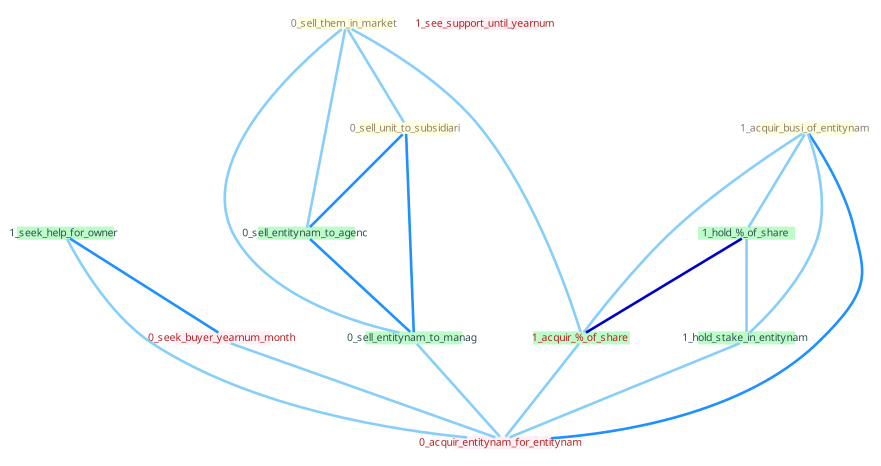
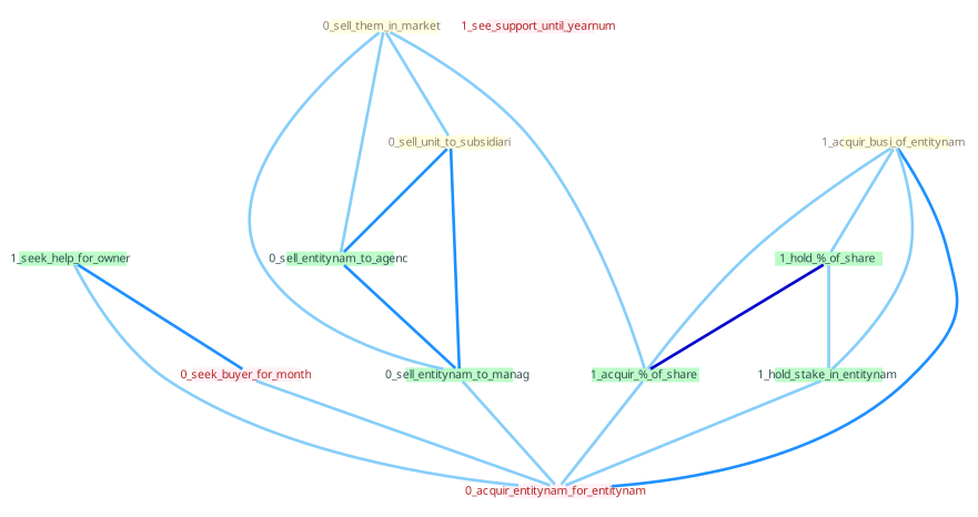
  graph {
    fontname="Noto Sans"
    node [color="#BDFCC9" fixedsize=true fontcolor="#2f4f4f" fontname="Noto Sans" fontsize=4 shape=polygon style=filled]
    edge [color="#87cefa" fontname="Noto Sans" w=1]
    "0_sell_them_in_market " [color="#ffffe0" fontcolor="#8b7d6b" height=.06 width=.5]
    "1_acquir_busi_of_entitynam " [color="#ffffe0" fontcolor="#8b7d6b" height=.06 width=.5]
    "0_sell_unit_to_subsidiari " [color="#ffffe0" fontcolor="#8b7d6b" height=.06 width=.5]
-   "0_seek_buyer_for_month " [color="#fff0f5" fontcolor="#b22222" height=.06 width=.5 label="0_seek_buyer_yearnum_month"]
+   "0_seek_buyer_for_month " [color="#fff0f5" fontcolor="#b22222" height=.06 width=.5]
    "1_see_support_until_yearnum " [color="#fff0f5" fontcolor="#b22222" height=.06 width=.5]
    "0_acquir_entitynam_for_entitynam " [color="#fff0f5" fontcolor="#b22222" height=.06 width=.5]
    n7 [height=.06 label="0_sell_entitynam_to_agenc" width=.5]
    "0_sell_entitynam_to_manag " [height=.06 width=.5]
-   "1_acquir_%_of_share " [fontcolor="#b22222" height=.06 width=.5]
+   "1_acquir_%_of_share " [height=.06 width=.5]
    "1_hold_stake_in_entitynam " [height=.06 width=.5]
    "1_hold_%_of_share " [height=.06 width=.5]
    "1_seek_help_for_owner " [height=.06 width=.5]
    subgraph sub_1 {
      "0_sell_them_in_market "
      "1_acquir_busi_of_entitynam "
      "0_sell_unit_to_subsidiari "
    }
    subgraph sub_2 {
      "0_seek_buyer_for_month "
      "1_see_support_until_yearnum "
      "0_acquir_entitynam_for_entitynam "
    }
    "0_sell_them_in_market " -- "0_sell_unit_to_subsidiari "
    "0_sell_them_in_market " -- n7
    "0_sell_them_in_market " -- "0_sell_entitynam_to_manag "
    "0_sell_them_in_market " -- "1_acquir_%_of_share "
    "1_acquir_busi_of_entitynam " -- "0_acquir_entitynam_for_entitynam " [color="#1e90ff" w=2]
    "1_acquir_busi_of_entitynam " -- "1_acquir_%_of_share " [w=2]
    "1_acquir_busi_of_entitynam " -- "1_hold_stake_in_entitynam "
    "1_acquir_busi_of_entitynam " -- "1_hold_%_of_share "
    "0_sell_unit_to_subsidiari " -- n7 [color="#1e90ff" w=2]
    "0_sell_unit_to_subsidiari " -- "0_sell_entitynam_to_manag " [color="#1e90ff" w=2]
    "0_seek_buyer_for_month " -- "0_acquir_entitynam_for_entitynam "
    n7 -- "0_sell_entitynam_to_manag " [color="#1e90ff" w=2]
    "0_sell_entitynam_to_manag " -- "0_acquir_entitynam_for_entitynam "
    "1_acquir_%_of_share " -- "0_acquir_entitynam_for_entitynam "
    "1_hold_stake_in_entitynam " -- "0_acquir_entitynam_for_entitynam "
    "1_hold_%_of_share " -- "1_acquir_%_of_share " [color="#0000cd" w=3]
    "1_hold_%_of_share " -- "1_hold_stake_in_entitynam "
    "1_seek_help_for_owner " -- "0_seek_buyer_for_month " [color="#1e90ff" w=2]
    "1_seek_help_for_owner " -- "0_acquir_entitynam_for_entitynam "
  }
